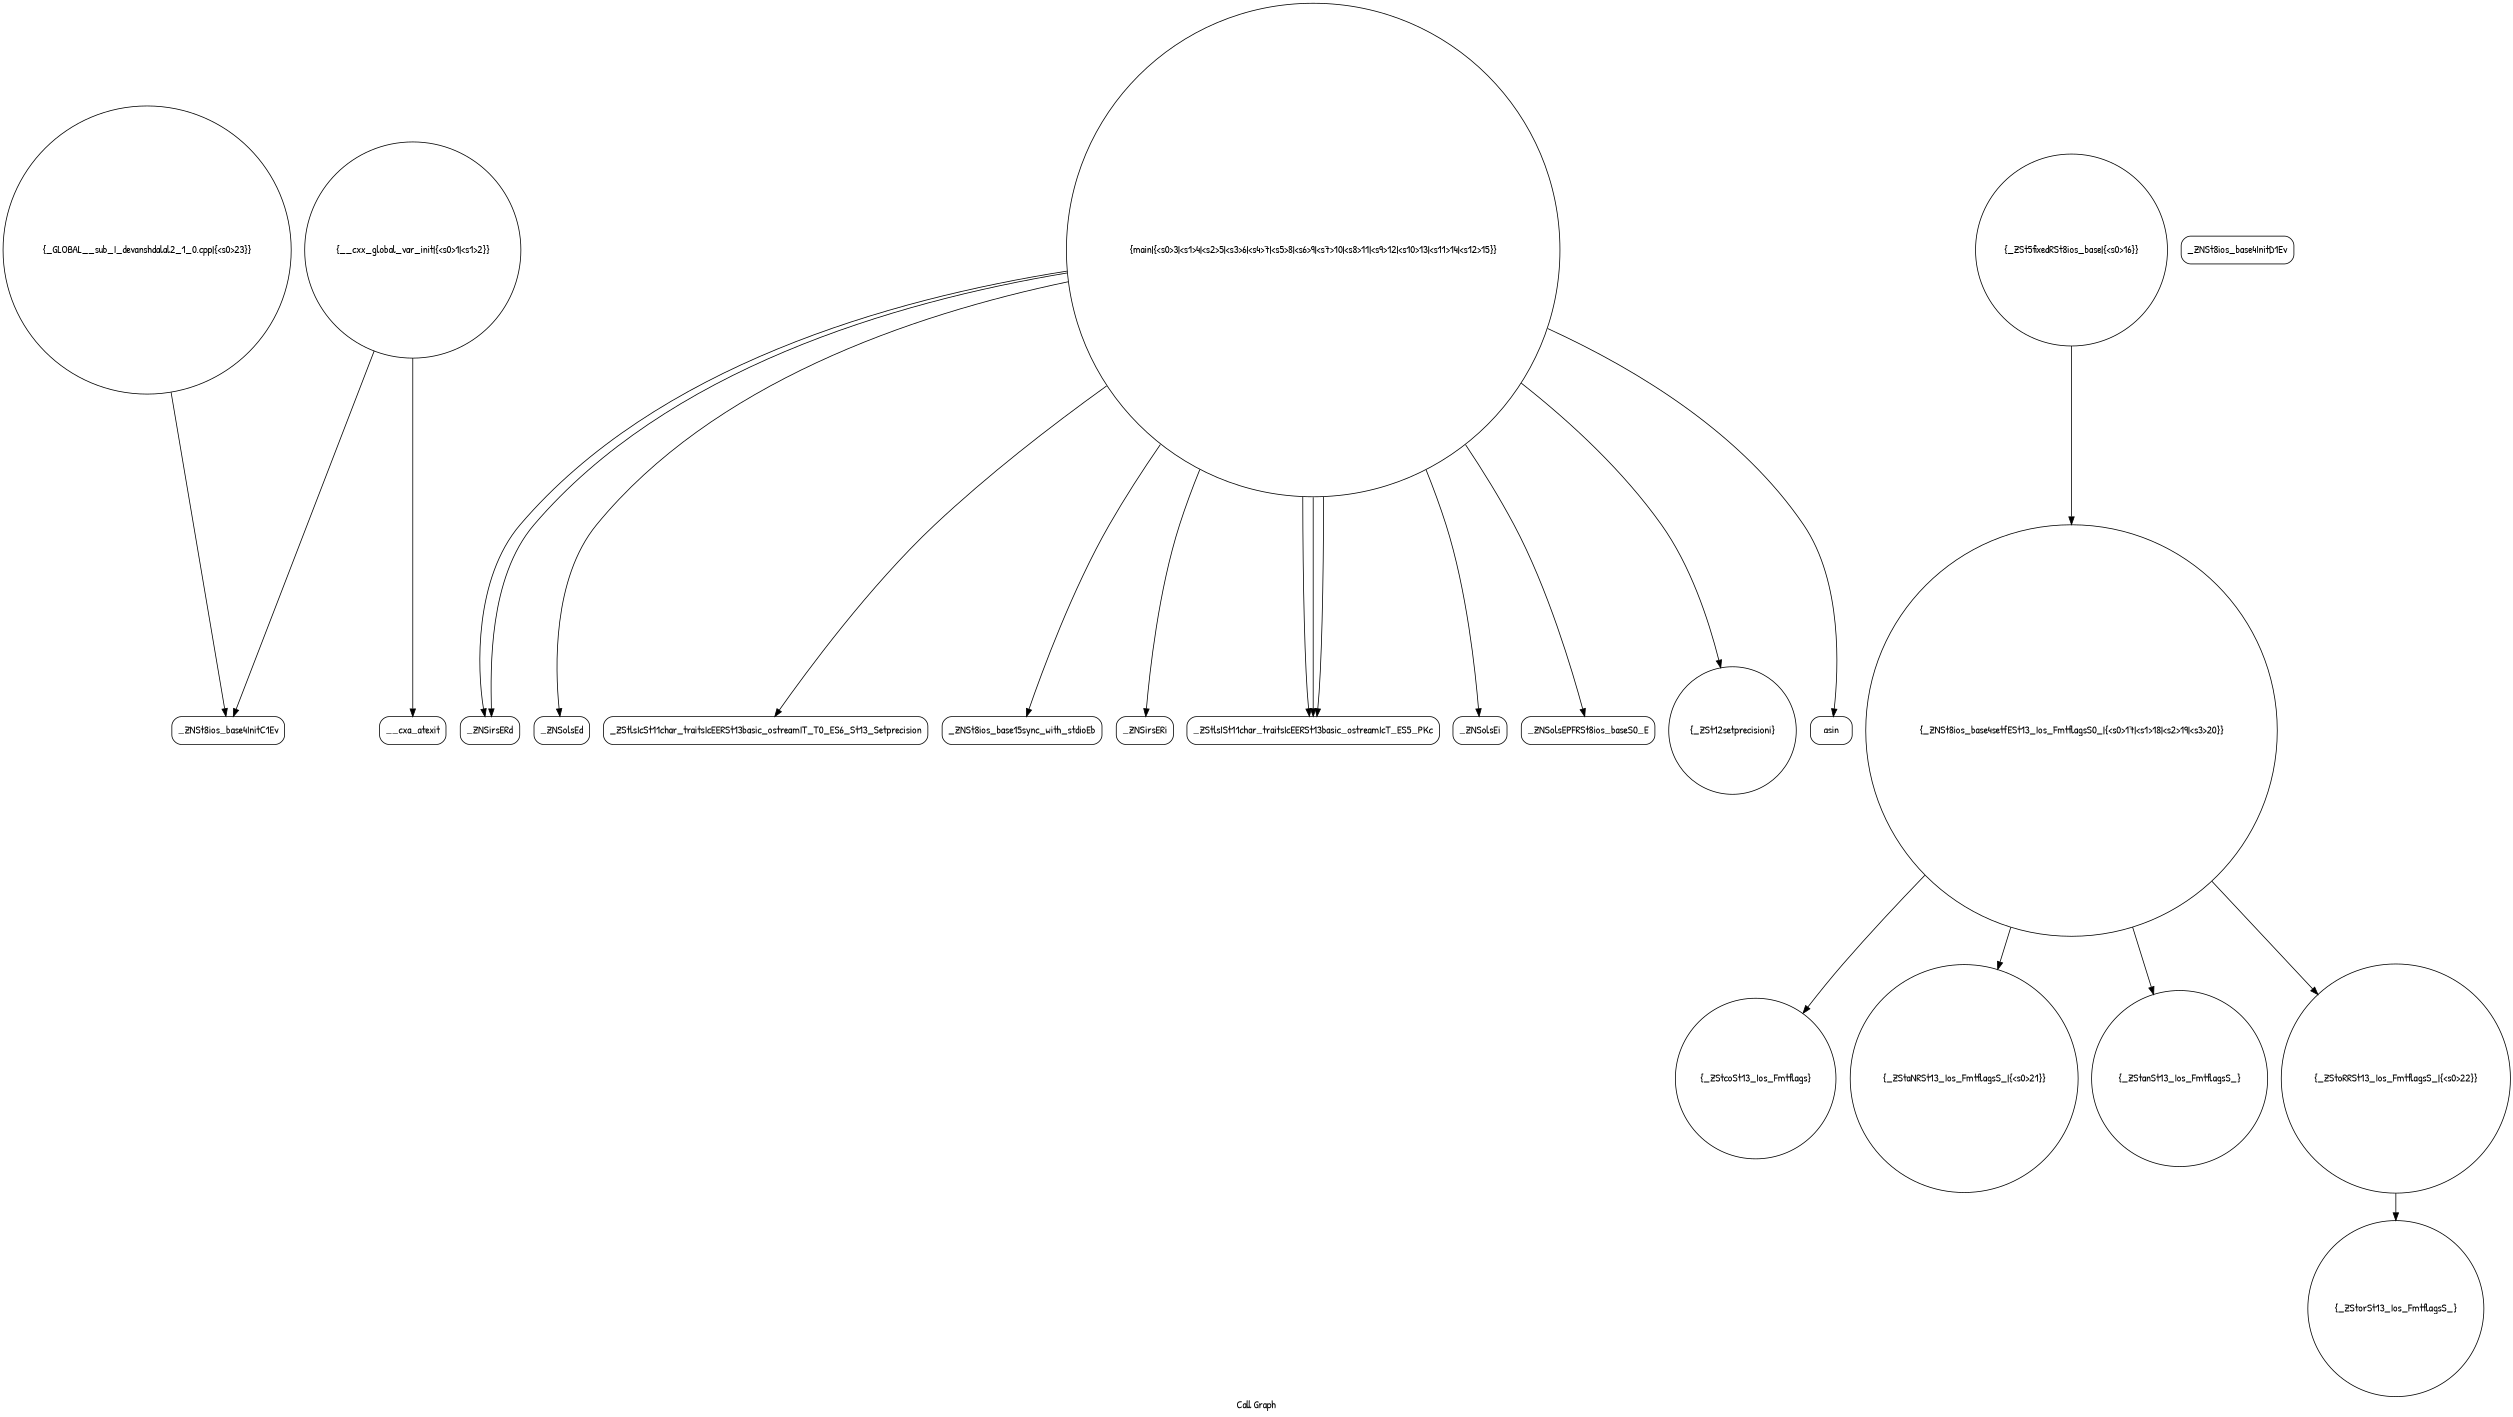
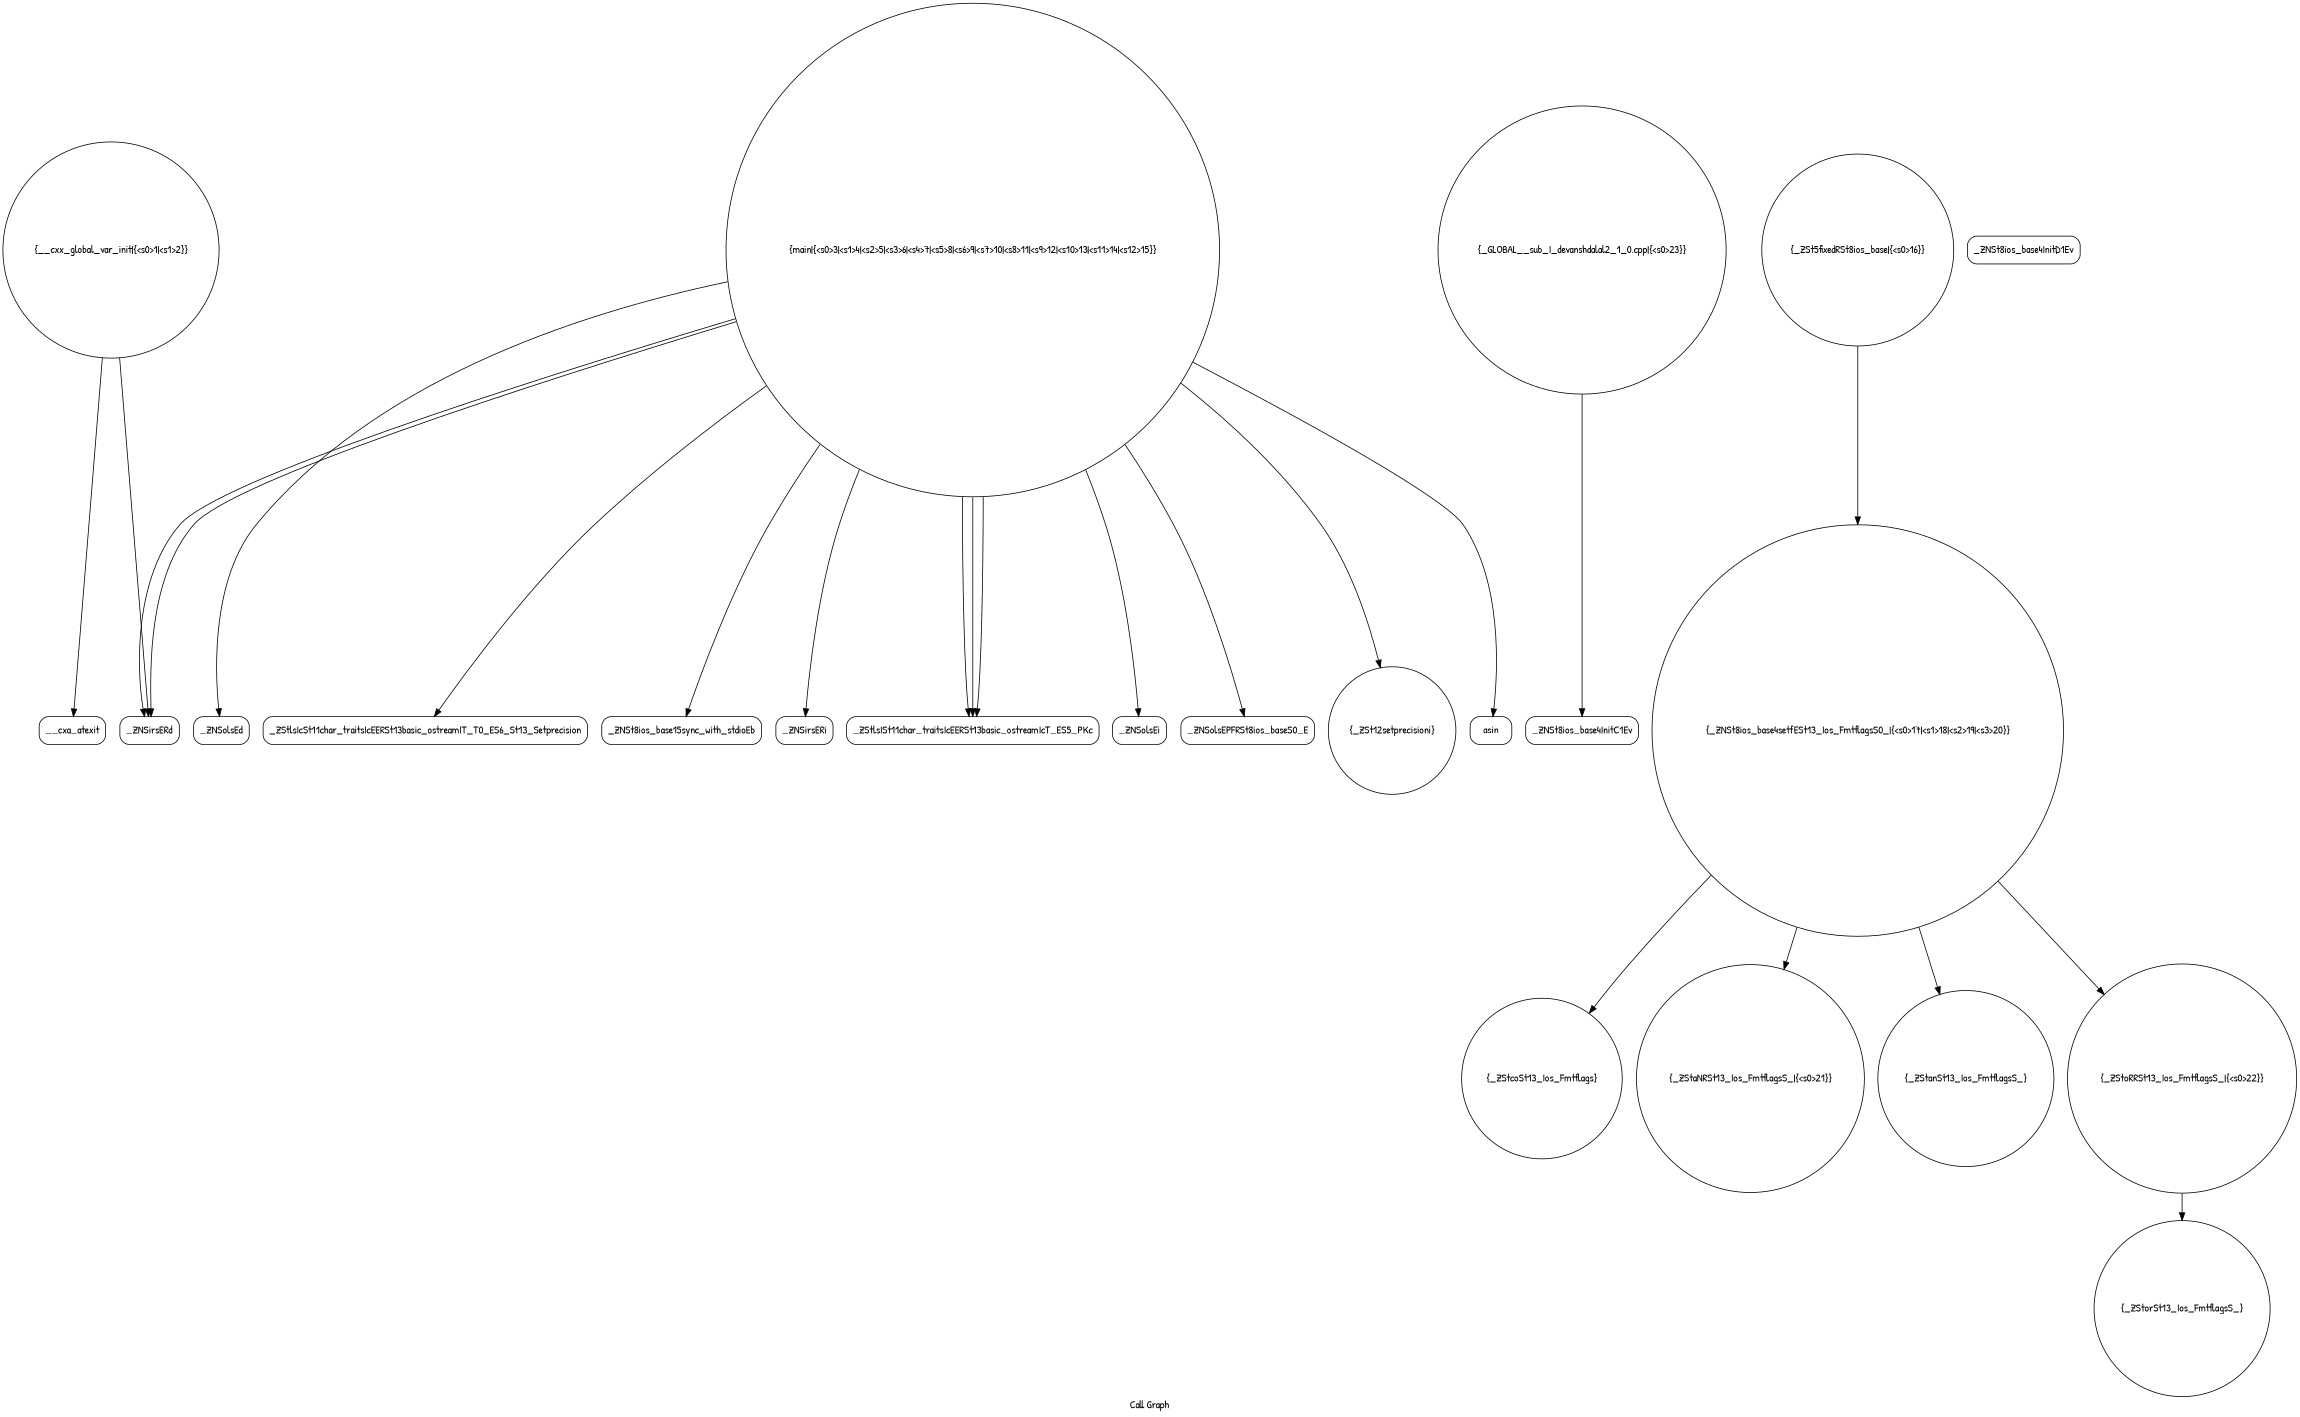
  digraph {
    fontname="Patrick Hand"
    label="Call Graph"
    node [fontname="Patrick Hand" shape=Mrecord]
    edge [color=black fontname="Patrick Hand" tailport=s0]
    n1 [label="{__cxx_global_var_init|{<s0>1|<s1>2}}" shape=circle]
    n2 [label="{_ZNSt8ios_base4InitC1Ev}"]
    n3 [label="{__cxa_atexit}"]
    n4 [label="{_ZNSirsERd}"]
    n5 [label="{_ZNSolsEd}"]
    n6 [label="{_ZStorSt13_Ios_FmtflagsS_}" shape=circle]
    n7 [label="{_ZNSt8ios_base4InitD1Ev}"]
    n8 [label="{_ZStlsIcSt11char_traitsIcEERSt13basic_ostreamIT_T0_ES6_St13_Setprecision}"]
    n9 [label="{_ZNSt8ios_base4setfESt13_Ios_FmtflagsS0_|{<s0>17|<s1>18|<s2>19|<s3>20}}" shape=circle]
    n10 [label="{_ZStcoSt13_Ios_Fmtflags}" shape=circle]
    n11 [label="{_ZStaNRSt13_Ios_FmtflagsS_|{<s0>21}}" shape=circle]
    n12 [label="{_ZStanSt13_Ios_FmtflagsS_}" shape=circle]
    n13 [label="{_ZStoRRSt13_Ios_FmtflagsS_|{<s0>22}}" shape=circle]
    n14 [label="{main|{<s0>3|<s1>4|<s2>5|<s3>6|<s4>7|<s5>8|<s6>9|<s7>10|<s8>11|<s9>12|<s10>13|<s11>14|<s12>15}}" shape=circle]
    n15 [label="{_ZNSt8ios_base15sync_with_stdioEb}"]
    n16 [label="{_ZNSirsERi}"]
    n17 [label="{_ZStlsISt11char_traitsIcEERSt13basic_ostreamIcT_ES5_PKc}"]
    n18 [label="{_ZNSolsEi}"]
    n19 [label="{_ZNSolsEPFRSt8ios_baseS0_E}"]
    n20 [label="{_ZSt12setprecisioni}" shape=circle]
    n21 [label="{asin}"]
    n22 [label="{_GLOBAL__sub_I_devanshdalal2_1_0.cpp|{<s0>23}}" shape=circle]
    n23 [label="{_ZSt5fixedRSt8ios_base|{<s0>16}}" shape=circle]
-   n1 -> n2
+   n1 -> n4
    n1 -> n3 [tailport=s1]
    n9 -> n10
    n9 -> n11 [tailport=s1]
    n9 -> n12 [tailport=s2]
    n9 -> n13 [tailport=s3]
    n13 -> n6
    n14 -> n4 [tailport=s2]
    n14 -> n4 [tailport=s3]
    n14 -> n5 [tailport=s11]
    n14 -> n8 [tailport=s9]
    n14 -> n15
    n14 -> n16 [tailport=s1]
    n14 -> n17 [tailport=s4]
    n14 -> n17 [tailport=s6]
    n14 -> n17 [tailport=s12]
    n14 -> n18 [tailport=s5]
    n14 -> n19 [tailport=s7]
    n14 -> n20 [tailport=s8]
    n14 -> n21 [tailport=s10]
    n22 -> n2
    n23 -> n9
  }
